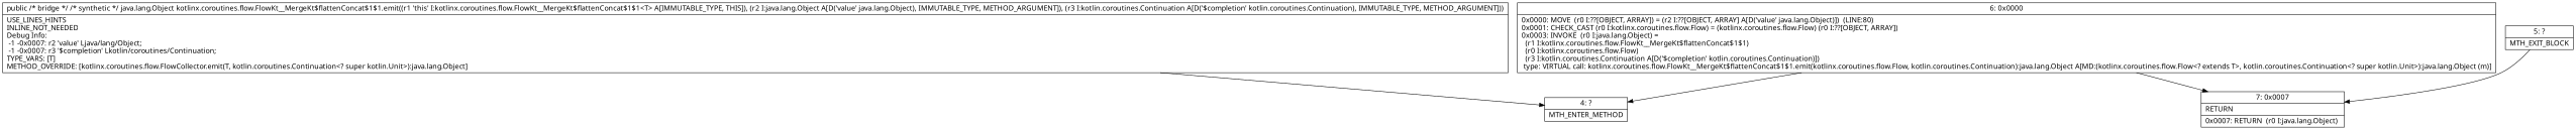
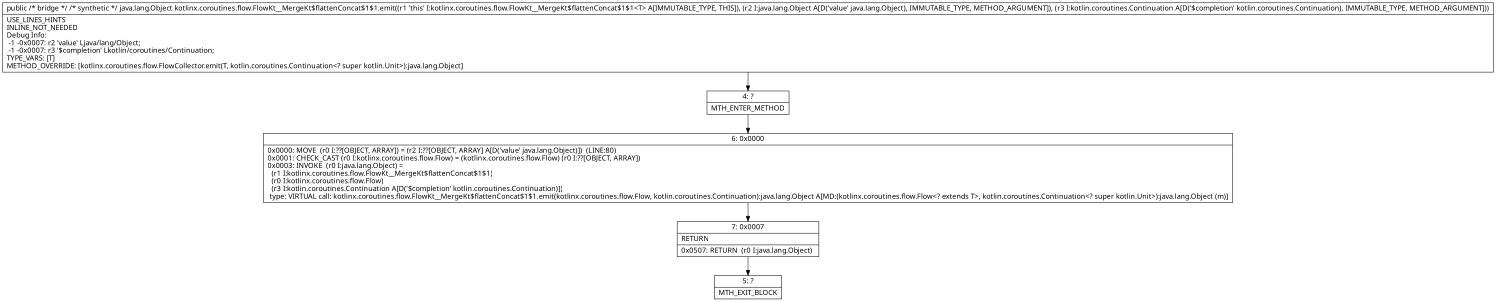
  digraph {
    fontname="Noto Sans"
    node [fontname="Noto Sans" shape=record]
    edge [fontname="Noto Sans"]
    n1 [label="{4\:\ ?|MTH_ENTER_METHOD\l}"]
    n2 [label="{6\:\ 0x0000|0x0000: MOVE  (r0 I:??[OBJECT, ARRAY]) = (r2 I:??[OBJECT, ARRAY] A[D('value' java.lang.Object)])  (LINE:80)\l0x0001: CHECK_CAST (r0 I:kotlinx.coroutines.flow.Flow) = (kotlinx.coroutines.flow.Flow) (r0 I:??[OBJECT, ARRAY]) \l0x0003: INVOKE  (r0 I:java.lang.Object) = \l  (r1 I:kotlinx.coroutines.flow.FlowKt__MergeKt$flattenConcat$1$1)\l  (r0 I:kotlinx.coroutines.flow.Flow)\l  (r3 I:kotlin.coroutines.Continuation A[D('$completion' kotlin.coroutines.Continuation)])\l type: VIRTUAL call: kotlinx.coroutines.flow.FlowKt__MergeKt$flattenConcat$1$1.emit(kotlinx.coroutines.flow.Flow, kotlin.coroutines.Continuation):java.lang.Object A[MD:(kotlinx.coroutines.flow.Flow\<? extends T\>, kotlin.coroutines.Continuation\<? super kotlin.Unit\>):java.lang.Object (m)]\l}"]
-   n3 [label="{7\:\ 0x0007|RETURN\l|0x0007: RETURN  (r0 I:java.lang.Object) \l}"]
+   n3 [label="{7\:\ 0x0007|RETURN\l|0x0507: RETURN  (r0 I:java.lang.Object) \l}"]
    n4 [label="{5\:\ ?|MTH_EXIT_BLOCK\l}"]
    n5 [label="{public \/* bridge *\/ \/* synthetic *\/ java.lang.Object kotlinx.coroutines.flow.FlowKt__MergeKt$flattenConcat$1$1.emit((r1 'this' I:kotlinx.coroutines.flow.FlowKt__MergeKt$flattenConcat$1$1\<T\> A[IMMUTABLE_TYPE, THIS]), (r2 I:java.lang.Object A[D('value' java.lang.Object), IMMUTABLE_TYPE, METHOD_ARGUMENT]), (r3 I:kotlin.coroutines.Continuation A[D('$completion' kotlin.coroutines.Continuation), IMMUTABLE_TYPE, METHOD_ARGUMENT]))  | USE_LINES_HINTS\lINLINE_NOT_NEEDED\lDebug Info:\l  \-1 \-0x0007: r2 'value' Ljava\/lang\/Object;\l  \-1 \-0x0007: r3 '$completion' Lkotlin\/coroutines\/Continuation;\lTYPE_VARS: [T]\lMETHOD_OVERRIDE: [kotlinx.coroutines.flow.FlowCollector.emit(T, kotlin.coroutines.Continuation\<? super kotlin.Unit\>):java.lang.Object]\l}"]
-   n2 -> n1
+   n1 -> n2
    n2 -> n3
-   n4 -> n3
+   n3 -> n4
    n5 -> n1
  }
